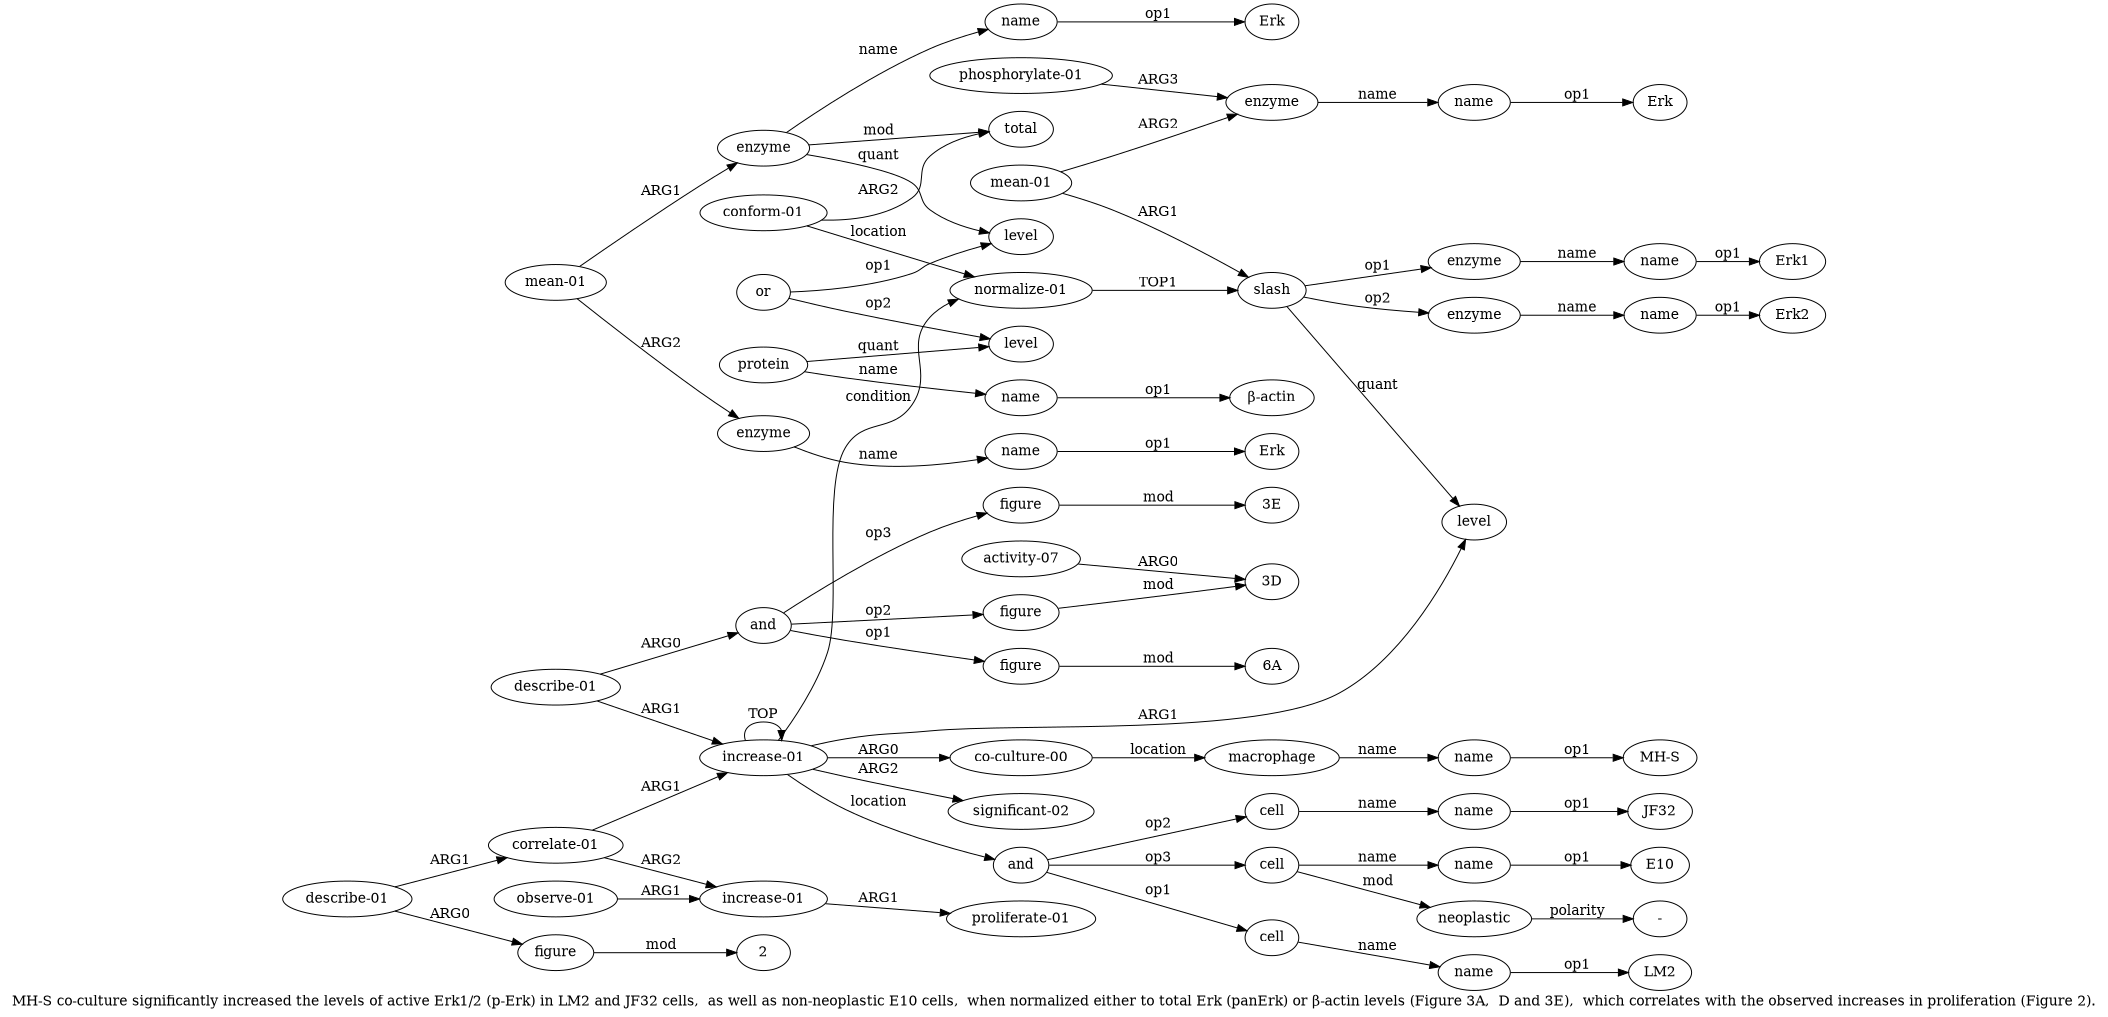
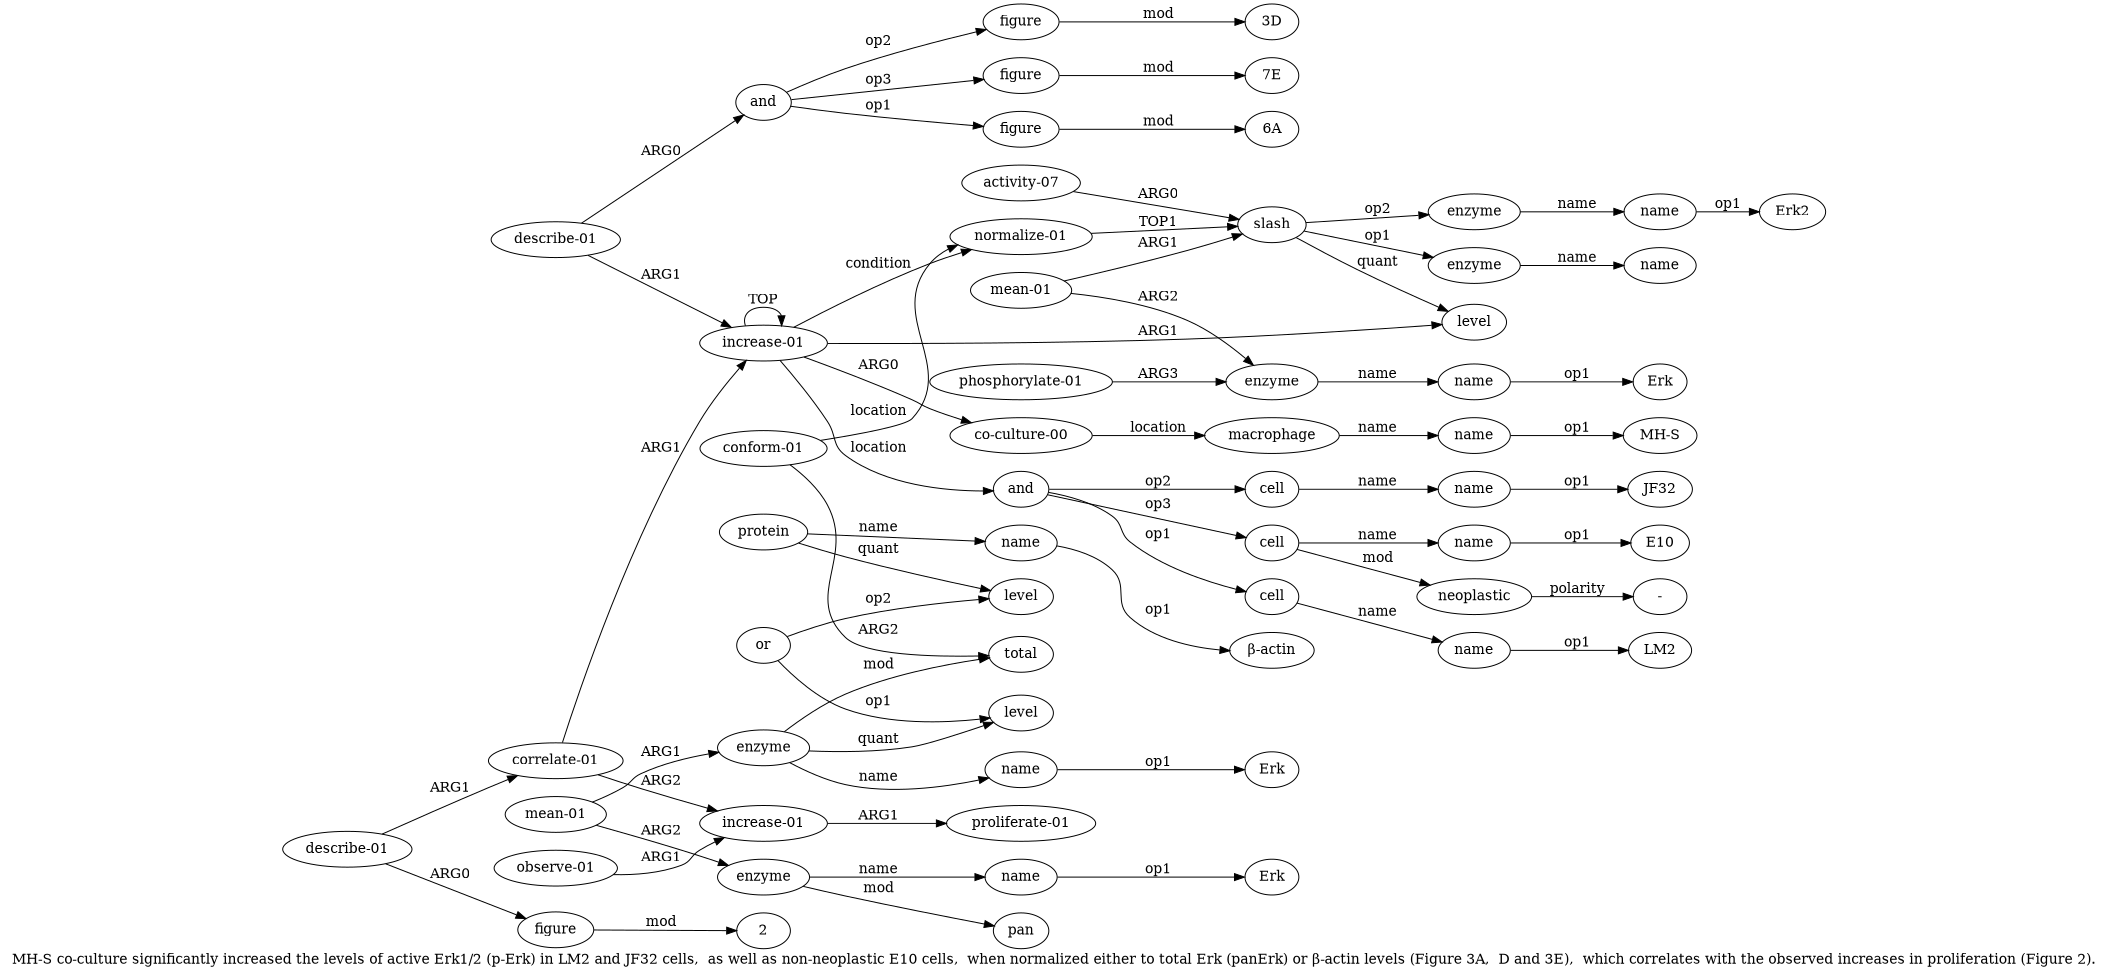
  digraph {
    label="MH-S co-culture significantly increased the levels of active Erk1/2 (p-Erk) in LM2 and JF32 cells,  as well as non-neoplastic E10 cells,  when normalized either to total Erk (panErk) or β-actin levels (Figure 3A,  D and 3E),  which correlates with the observed increases in proliferation (Figure 2)."
    rankdir=LR
    node [color=black gold_ind=-1 gold_label=name test_ind=-1 test_label=name]
    edge [color=black gold_label=op1 test_label=op1]
    n1 [gold_ind=20 label=name test_ind=20]
    n2 [gold_label=JF32 label=JF32 test_label=JF32]
    n3 [gold_ind=21 gold_label=cell label=cell test_ind=21 test_label=cell]
    n4 [gold_ind=22 label=name test_ind=22]
    n5 [gold_ind=23 gold_label=neoplastic label=neoplastic test_ind=23 test_label=neoplastic]
    n6 [gold_label=E10 label=E10 test_label=E10]
    n7 [gold_label="-" label="-" test_label="-"]
    n8 [gold_ind=24 gold_label="normalize-01" label="normalize-01" test_ind=24 test_label="normalize-01"]
    n9 [gold_ind=5 gold_label=slash label=slash test_ind=5 test_label=slash]
    n10 [gold_ind=4 gold_label=level label=level test_ind=4 test_label=level]
    n11 [gold_ind=6 gold_label=enzyme label=enzyme test_ind=6 test_label=enzyme]
    n12 [gold_ind=8 gold_label=enzyme label=enzyme test_ind=8 test_label=enzyme]
    n13 [gold_ind=7 label=name test_ind=7]
    n14 [gold_ind=9 label=name test_ind=9]
    n15 [gold_ind=25 gold_label="conform-01" label="conform-01" test_ind=25 test_label="conform-01"]
    n16 [gold_ind=30 gold_label=total label=total test_ind=30 test_label=total]
    n17 [gold_ind=26 gold_label=or label=or test_ind=26 test_label=or]
    n18 [gold_ind=27 gold_label=level label=level test_ind=27 test_label=level]
    n19 [gold_ind=35 gold_label=level label=level test_ind=35 test_label=level]
    n20 [gold_ind=28 gold_label=enzyme label=enzyme test_ind=28 test_label=enzyme]
    n21 [gold_ind=29 label=name test_ind=29]
    n22 [gold_label=Erk label=Erk test_label=Erk]
    n23 [gold_label="3D" label="3D" test_label="3D"]
    n24 [gold_ind=31 gold_label="mean-01" label="mean-01" test_ind=31 test_label="mean-01"]
    n25 [gold_ind=32 gold_label=enzyme label=enzyme test_ind=32 test_label=enzyme]
    n26 [gold_ind=33 label=name test_ind=33]
+   n27 [gold_ind=34 gold_label=pan label=pan test_ind=34 test_label=pan]
    n28 [gold_label=Erk label=Erk test_label=Erk]
-   n29 [gold_label=Erk1 label=Erk1 test_label=Erk1]
    n30 [gold_label=Erk2 label=Erk2 test_label=Erk2]
    n31 [gold_ind=37 label=name test_ind=37]
    n32 [gold_label="β-actin" label="β-actin" test_label="β-actin"]
    n33 [gold_ind=36 gold_label=protein label=protein test_ind=36 test_label=protein]
    n34 [gold_label="MH-S" label="MH-S" test_label="MH-S"]
    n35 [gold_label="3A" label="6A" test_label="3A"]
    n36 [gold_label=2 label=2 test_label=2]
-   n37 [gold_label="3E" label="3E" test_label="3E"]
-   n38 [gold_ind=15 gold_label="significant-02" label="significant-02" test_ind=15 test_label="significant-02"]
+   n37 [gold_label="3E" label="7E" test_label="3E"]
    n39 [gold_ind=14 gold_label="phosphorylate-01" label="phosphorylate-01" test_ind=14 test_label="phosphorylate-01"]
    n40 [gold_ind=12 gold_label=enzyme label=enzyme test_ind=12 test_label=enzyme]
    n41 [gold_ind=13 label=name test_ind=13]
    n42 [gold_label=Erk label=Erk test_label=Erk]
    n43 [gold_ind=17 gold_label=cell label=cell test_ind=17 test_label=cell]
    n44 [gold_ind=18 label=name test_ind=18]
    n45 [gold_label=LM2 label=LM2 test_label=LM2]
    n46 [gold_ind=16 gold_label=and label=and test_ind=16 test_label=and]
    n47 [gold_ind=19 gold_label=cell label=cell test_ind=19 test_label=cell]
    n48 [gold_ind=11 gold_label="mean-01" label="mean-01" test_ind=11 test_label="mean-01"]
    n49 [gold_ind=10 gold_label="activity-06" label="activity-07" test_ind=10 test_label="activity-06"]
    n50 [gold_ind=39 gold_label=and label=and test_ind=39 test_label=and]
    n51 [gold_ind=42 gold_label=figure label=figure test_ind=42 test_label=figure]
    n52 [gold_ind=40 gold_label=figure label=figure test_ind=40 test_label=figure]
    n53 [gold_ind=41 gold_label=figure label=figure test_ind=41 test_label=figure]
    n54 [gold_ind=38 gold_label="describe-01" label="describe-01" test_ind=38 test_label="describe-01"]
    n55 [gold_ind=0 gold_label="increase-01" label="increase-01" test_ind=0 test_label="increase-01"]
    n56 [gold_ind=1 gold_label="co-culture-00" label="co-culture-00" test_ind=1 test_label="co-culture-00"]
    n57 [gold_ind=2 gold_label=macrophage label=macrophage test_ind=2 test_label=macrophage]
    n58 [gold_ind=3 label=name test_ind=3]
    n59 [gold_ind=46 gold_label="observe-01" label="observe-01" test_ind=46 test_label="observe-01"]
    n60 [gold_ind=44 gold_label="increase-01" label="increase-01" test_ind=44 test_label="increase-01"]
    n61 [gold_ind=45 gold_label="proliferate-01" label="proliferate-01" test_ind=45 test_label="proliferate-01"]
    n62 [gold_ind=47 gold_label="describe-01" label="describe-01" test_ind=47 test_label="describe-01"]
    n63 [gold_ind=43 gold_label="correlate-01" label="correlate-01" test_ind=43 test_label="correlate-01"]
    n64 [gold_ind=48 gold_label=figure label=figure test_ind=48 test_label=figure]
    n1 -> n2 [label=op1]
    n3 -> n4 [gold_label=name label=name test_label=name]
    n3 -> n5 [gold_label=mod label=mod test_label=mod]
    n4 -> n6 [label=op1]
    n5 -> n7 [gold_label=polarity label=polarity test_label=polarity]
    n8 -> n9 [gold_label=ARG1 label=TOP1 test_label=ARG1]
    n9 -> n10 [gold_label=quant label=quant test_label=quant]
    n9 -> n11 [label=op1]
    n9 -> n12 [gold_label=op2 label=op2 test_label=op2]
    n11 -> n13 [gold_label=name label=name test_label=name]
    n12 -> n14 [gold_label=name label=name test_label=name]
-   n13 -> n29 [label=op1]
    n14 -> n30 [label=op1]
    n15 -> n8 [gold_label=ARG1 label=location test_label=ARG1]
    n15 -> n16 [gold_label=ARG2 label=ARG2 test_label=ARG2]
    n17 -> n18 [label=op1]
    n17 -> n19 [gold_label=op2 label=op2 test_label=op2]
    n20 -> n16 [gold_label=mod label=mod test_label=mod]
    n20 -> n18 [gold_label=quant label=quant test_label=quant]
    n20 -> n21 [gold_label=name label=name test_label=name]
    n21 -> n22 [label=op1]
    n24 -> n20 [gold_label=ARG1 label=ARG1 test_label=ARG1]
    n24 -> n25 [gold_label=ARG2 label=ARG2 test_label=ARG2]
    n25 -> n26 [gold_label=name label=name test_label=name]
+   n25 -> n27 [gold_label=mod label=mod test_label=mod]
    n26 -> n28 [label=op1]
    n31 -> n32 [label=op1]
    n33 -> n19 [gold_label=quant label=quant test_label=quant]
    n33 -> n31 [gold_label=name label=name test_label=name]
    n39 -> n40 [gold_label=ARG3 label=ARG3 test_label=ARG3]
    n40 -> n41 [gold_label=name label=name test_label=name]
    n41 -> n42 [label=op1]
    n43 -> n44 [gold_label=name label=name test_label=name]
    n44 -> n45 [label=op1]
    n46 -> n3 [gold_label=op3 label=op3 test_label=op3]
    n46 -> n43 [label=op1]
    n46 -> n47 [gold_label=op2 label=op2 test_label=op2]
    n47 -> n1 [gold_label=name label=name test_label=name]
    n48 -> n9 [gold_label=ARG1 label=ARG1 test_label=ARG1]
    n48 -> n40 [gold_label=ARG2 label=ARG2 test_label=ARG2]
-   n49 -> n23 [gold_label=ARG0 label=ARG0 test_label=ARG0]
+   n49 -> n9 [gold_label=ARG0 label=ARG0 test_label=ARG0]
    n50 -> n51 [gold_label=op3 label=op3 test_label=op3]
    n50 -> n52 [label=op1]
    n50 -> n53 [gold_label=op2 label=op2 test_label=op2]
    n51 -> n37 [gold_label=mod label=mod test_label=mod]
    n52 -> n35 [gold_label=mod label=mod test_label=mod]
    n53 -> n23 [gold_label=mod label=mod test_label=mod]
    n54 -> n50 [gold_label=ARG0 label=ARG0 test_label=ARG0]
    n54 -> n55 [gold_label=ARG1 label=ARG1 test_label=ARG1]
    n55 -> n8 [gold_label=condition label=condition test_label=condition]
    n55 -> n10 [gold_label=ARG1 label=ARG1 test_label=ARG1]
-   n55 -> n38 [gold_label=ARG2 label=ARG2 test_label=ARG2]
    n55 -> n46 [gold_label=location label=location test_label=location]
    n55 -> n55 [gold_label=TOP label=TOP test_label=TOP]
    n55 -> n56 [gold_label=ARG0 label=ARG0 test_label=ARG0]
    n56 -> n57 [gold_label=ARG1 label=location test_label=ARG1]
    n57 -> n58 [gold_label=name label=name test_label=name]
    n58 -> n34 [label=op1]
    n59 -> n60 [gold_label=ARG1 label=ARG1 test_label=ARG1]
    n60 -> n61 [gold_label=ARG1 label=ARG1 test_label=ARG1]
    n62 -> n63 [gold_label=ARG1 label=ARG1 test_label=ARG1]
    n62 -> n64 [gold_label=ARG0 label=ARG0 test_label=ARG0]
    n63 -> n55 [gold_label=ARG1 label=ARG1 test_label=ARG1]
    n63 -> n60 [gold_label=ARG2 label=ARG2 test_label=ARG2]
    n64 -> n36 [gold_label=mod label=mod test_label=mod]
  }
